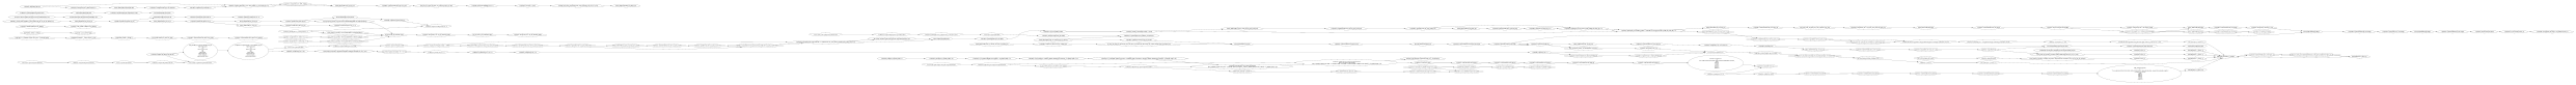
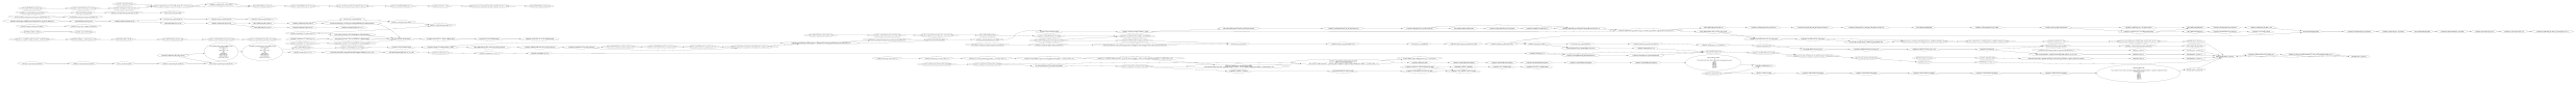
  digraph {
    fontname=Inter
    rankdir=LR
    node [fontname=Inter]
    edge [fontname=Inter]
    n1 [label="(<operator>.logicalNot,!addr)"]
    n2 [label="(wpa_printf,wpa_printf(2, \"hostapd_notif_assoc: Skip event with no address\", req_ies, req_ies_len, reassoc))"]
    n3 [label="(<operator>.minus,-1)"]
    n4 [label="(is_multicast_ether_addr,is_multicast_ether_addr(addr))"]
    n5 [label="(<operator>.logicalNot,!is_multicast_ether_addr(addr))"]
    n6 [label="(RETURN,return -1;,return -1;)"]
    n7 [label="(METHOD_RETURN,int __fastcall)"]
    n8 [label="(<operator>.indirectFieldAccess,v14->eapol_sm)"]
    n9 [label="(<operator>.logicalAnd,!is_multicast_ether_addr(addr)\n    && !is_zero_ether_addr_0(addr)\n    && *(_DWORD *)hapd->own_addr ^ *(_DWORD *)addr | (unsigned __int16)(*(_WORD *)&hapd->own_addr[4] ^ *((_WORD *)addr + 2)))"]
    n10 [label="(hostapd_logger,hostapd_logger(hapd, addr, 1u, 2, \"associated\"))"]
    n11 [label="(<operator>.indirection,*addr)"]
    n12 [label="(<operator>.indirectIndexAccess,addr[1])"]
    n13 [label="(is_zero_ether_addr_0,is_zero_ether_count_0(addr))"]
    n14 [label="(<operator>.logicalNot,!is_zero_ether_addr_0(addr))"]
    n15 [label="(<operator>.logicalAnd,!is_zero_ether_addr_0(addr)\n    && *(_DWORD *)hapd->own_addr ^ *(_DWORD *)addr | (unsigned __int16)(*(_WORD *)&hapd->own_addr[4] ^ *((_WORD *)addr + 2)))"]
    n16 [label="(UNKNOWN,_DWORD *,_DWORD *)"]
    n17 [label="(FIELD_IDENTIFIER,own_addr,own_addr)"]
    n18 [label="(<operator>.or,*(_DWORD *)hapd->own_addr ^ *(_DWORD *)addr | (unsigned __int16)(*(_WORD *)&hapd->own_addr[4] ^ *((_WORD *)addr + 2)))"]
    n19 [label="(<operator>.or,*(_DWORD *)hapd->own_addr ^ *(_DWORD *)addr)"]
    n20 [label="(UNKNOWN,notEquals __int16,unsigned __int16)"]
    n21 [label="(UNKNOWN,_WORD *,_WORD *)"]
    n22 [label="(<operator>.indirection,*(_DWORD *)hapd->own_addr)"]
    n23 [label="(UNKNOWN,_DWORD *,_DWORD *)"]
    n24 [label="(<operator>.cast,(_DWORD *)hapd->own_addr)"]
    n25 [label="(<operator>.cast,(_DWORD *)addr)"]
    n26 [label="(<operator>.indirectFieldAccess,hapd->own_addr)"]
    n27 [label="(<operator>.indirection,*(_DWORD *)addr)"]
    n28 [label="(<operator>.cast,(unsigned __int16)(*(_WORD *)&hapd->own_addr[4] ^ *((_WORD *)addr + 2)))"]
    n29 [label="(FIELD_IDENTIFIER,own_addr,own_addr)"]
    n30 [label="(<operator>.or,*(_WORD *)&hapd->own_addr[4] ^ *((_WORD *)addr + 2))"]
    n31 [label="(UNKNOWN,_WORD *,_WORD *)"]
    n32 [label="(<operator>.cast,(_WORD *)addr)"]
    n33 [label="(<operator>.cast,(_WORD *)&hapd->own_addr[4])"]
    n34 [label="(<operator>.indirectFieldAccess,hapd->own_addr)"]
    n35 [label="(<operator>.addressOf,&hapd->own_addr[4])"]
    n36 [label="(<operator>.indirectIndexAccess,hapd->own_addr[4])"]
    n37 [label="(<operator>.indirection,*((_WORD *)addr + 2))"]
    n38 [label="(<operator>.addition,(_WORD *)addr + 2)"]
    n39 [label="(ieee802_11_parse_elems,ieee802_11_parse_elems(req_ies, req_ies_len, &elems, 0))"]
    n40 [label="(FIELD_IDENTIFIER,wps_ie,wps_ie)"]
    n41 [label="(<operator>.fieldAccess,elems.wps_ie)"]
    n42 [label="(FIELD_IDENTIFIER,wps_ie,wps_ie)"]
    n43 [label="(FIELD_IDENTIFIER,rsn_ie,rsn_ie)"]
    n44 [label="(<operator>.fieldAccess,elems.wps_ie)"]
    n45 [label="(<operator>.fieldAccess,elems.rsn_ie)"]
    n46 [label="(<operator>.assignment,v11 = elems.wps_ie - 2)"]
    n47 [label="(wpa_printf,wpa_printf(2, \"STA included WPS IE in (Re)AssocReq\"))"]
    n48 [label="(ap_get_sta,ap_get_sta(hapd, auth))"]
    n49 [label="(<operator>.subtraction,elems.wps_ie - 2)"]
    n50 [label="(<operator>.assignment,v13 = ap_get_sta(hapd, addr))"]
    n51 [label="(FIELD_IDENTIFIER,rsn_ie,rsn_ie)"]
    n52 [label="(FIELD_IDENTIFIER,wpa_ie,wpa_ie)"]
    n53 [label="(<operator>.fieldAccess,elems.rsn_ie)"]
    n54 [label="(<operator>.fieldAccess,elems.wpa_ie)"]
    n55 [label="(<operator>.assignment,v11 = elems.rsn_ie - 2)"]
    n56 [label="(wpa_printf,wpa_printf(2, \"STA included RSN IE in (Re)AssocReq\"))"]
    n57 [label="(<operator>.subtraction,elems.rsn_ie - 2)"]
    n58 [label="(FIELD_IDENTIFIER,wpa_ie,wpa_ie)"]
    n59 [label="(wpa_printf,wpa_printf(2, \"STA did not include WPS/RSN/WPA IE in (Re)AssocReq\"))"]
    n60 [label="(<operator>.fieldAccess,elems.wpa_ie)"]
    n61 [label="(<operator>.assignment,v11 = elems.wpa_ie - 2)"]
    n62 [label="(wpa_printf,wpa_printf(2, \"STA included WPA IE in (Re)AssocReq\"))"]
    n63 [label="(<operator>.subtraction,elems.wpa_ie - 2)"]
    n64 [label="(ap_sta_ether,ap_sta_add(hapd, addr))"]
    n65 [label="(<operator>.assignment,v14 = ap_sta_add(hapd, addr))"]
    n66 [label="(ap_sta_no_session_timeout,ap_sta_no_session_timeout(hapd, v13))"]
    n67 [label="(accounting_sta_stop,accounting_sta_stop(hapd, v14))"]
    n68 [label="(FIELD_IDENTIFIER,timeout_next,timeout_next)"]
    n69 [label="(<operator>.indirectFieldAccess,v14->timeout_next)"]
    n70 [label="(<operator>.assignment,v14->timeout_next = STA_NULLFUNC)"]
    n71 [label="(FIELD_IDENTIFIER,flags,flags)"]
    n72 [label="(<operator>.indirectFieldAccess,v14->flags)"]
    n73 [label="(hostapd_drv_sta_disassoc,hostapd_drv_sta_disassoc(hapd, addr, 5))"]
    n74 [label="(<operator>.minus,-1)"]
    n75 [label="(RETURN,return -1;,return -1;)"]
    n76 [label="(<operators>.assignmentAnd,v14->flags &= 0xFFFECFFF)"]
    n77 [label="(FIELD_IDENTIFIER,supp_op_classes,supp_op_classes)"]
    n78 [label="(<operator>.fieldAccess,elems.supp_op_classes)"]
    n79 [label="(ap_copy_sta_supp_op_classes,ap_copy_sta_supp_op_classes(v14, elems.supp_op_classes, elems.supp_op_classes_len))"]
    n80 [label="(FIELD_IDENTIFIER,conf,conf)"]
    n81 [label="(<operator>.indirectFieldAccess,hapd->conf)"]
    n82 [label="(FIELD_IDENTIFIER,supp_op_classes_len,supp_op_classes_len)"]
    n83 [label="(<operator>.fieldAccess,elems.supp_op_classes_len)"]
    n84 [label="(<operator>.logicalNot,!hapd->conf->wpa)"]
    n85 [label="(<operator>.logicalAnd,v11 && v12)"]
    n86 [label="(FIELD_IDENTIFIER,flags,flags)"]
    n87 [label="(FIELD_IDENTIFIER,wpa_sm,wpa_sm)"]
    n88 [label="(wpa_printf,wpa_printf(2, \"No WPA/RSN IE from STA\"))"]
    n89 [label="(<operator>.indirectFieldAccess,v14->flags)"]
    n90 [label="(<operator>.indirectFieldAccess,hapd->conf->wpa)"]
    n91 [label="(RETURN_IDENTIFIER,wpa,wpa)"]
    n92 [label="(<operator>.indirectFieldAccess,v14->wpa_sm)"]
    n93 [label="(<operator>.assignment,v22 = 13)"]
    n94 [label="(<operator>.assignment,v15 = v14->wpa_sm)"]
    n95 [label="(<operator>.logicalNot,!v15)"]
    n96 [label="(FIELD_IDENTIFIER,wpa_sm,wpa_sm)"]
    n97 [label="(FIELD_IDENTIFIER,wpa_time,wpa_auth)"]
    n98 [label="(<operator>.indirectFieldAccess,v14->wpa_sm)"]
    n99 [label="(<operator>.indirectFieldAccess,hapd->wpa_auth)"]
    n100 [label="(<operator>.assignment,v14->wpa_sm = v15)"]
    n101 [label="(<operator>.logicalNot,!v15)"]
    n102 [label="(wpa_printf,wpa_printf(5, \"Failed to initialize WPA state machine\", v16, v17, v18))"]
    n103 [label="(<operator>.minus,-1)"]
    n104 [label="(RETURN,return -1;,return -1;)"]
    n105 [label="(<operator>.assignment,v19 = wpa_validate_wpa_ie(\n                hapd->wpa_auth,\n                v15,\n                hapd->iface->freq,\n                v11,\n                v12,\n                elems.mdie,\n                elems.mdie_len,\n                elems.owe_dh,\n                elems.owe_dh_len))"]
    n106 [label="(<operator>.assignment,v20 = v19)"]
    n107 [label="(FIELD_IDENTIFIER,flags,flags)"]
    n108 [label="(wpa_printf,wpa_printf(2, \"WPA/RSN information element rejected? (res %u)\", v19))"]
    n109 [label="(<operator>.indirectFieldAccess,v14->flags)"]
    n110 [label="(wpa_validate_wpa_ie,wpa_validate_wpa_ie(\n                hapd->wpa_auth,\n                v15,\n                hapd->iface->freq,\n                v11,\n                v12,\n                elems.mdie,\n                elems.mdie_len,\n                elems.owe_dh,\n                elems.owe_dh_len))"]
    n111 [label="(FIELD_IDENTIFIER,iface,iface)"]
    n112 [label="(<operator>.indirectFieldAccess,hapd->iface->freq)"]
    n113 [label="(FIELD_IDENTIFIER,minus,mdie)"]
    n114 [label="(<operator>.indirectFieldAccess,hapd->iface)"]
    n115 [label="(FIELD_IDENTIFIER,timed,freq)"]
    n116 [label="(FIELD_IDENTIFIER,check_len,mdie_len)"]
    n117 [label="(<operator>.fieldAccess,elems.mdie_len)"]
    n118 [label="(FIELD_STA,owe_dh,owe_dh)"]
    n119 [label="(<operator>.fieldAccess,elems.owe_dh)"]
    n120 [label="(FIELD_IDENTIFIER,owe_dh_len,owe_dh_len)"]
    n121 [label="(<operator>.fieldAccess,elems.owe_dh_len)"]
    n122 [label="(wpa_hexdump,wpa_hexdump(2, \"IE\", v11, v12))"]
    n123 [label="(<operator>.subtraction,v20 - 2)"]
    n124 [label="(<operator>.assignment,v21 = v20 - 2)"]
    n125 [label="(<operator>.assignment,v22 = 13)"]
    n126 [label="(<operator>.lessThan,v21 < 7)"]
    n127 [label="(<operator>.indirectIndexAccess,dword_47E9E0[v21])"]
    n128 [label="(FIELD_IDENTIFIER,addr,xFFF)"]
    n129 [label="(<operator>.assignment,v22 = dword_47E9E0[v21])"]
    n130 [label="(<operator>.indirectFieldAccess,v14->addr)"]
    n131 [label="(<operator>.logicalAnd,(v14->flags & 0x402) == 1026 && !v14->sa_query_timed_out && v14->sa_query_count > 0)"]
    n132 [label="(ap_check_sa_query_timeout,ap_check_sa_query_timeout(hapd, v14))"]
    n133 [label="(FIELD_IDENTIFIER,flags,flags)"]
    n134 [label="(<operator>.indirectFieldAccess,v14->flags)"]
    n135 [label="(<operator>.equals,(v14->flags & 0x402) == 1026)"]
    n136 [label="(FIELD_IDENTIFIER,sa_query_timed_out,sa_query_timed_out)"]
    n137 [label="(<operator>.indirectFieldAccess,v14->sa_query_timed_out)"]
    n138 [label="(<operator>.and,v14->flags & 0x402)"]
    n139 [label="(<operator>.logicalAnd,!v14->sa_query_timed_out && v14->sa_query_count > 0)"]
    n140 [label="(<operator>.logicalNot,!v14->sa_query_timed_out)"]
    n141 [label="(FIELD_IDENTIFIER,sa_query_count,sa_query_count)"]
    n142 [label="(<operator>.indirectFieldAccess,v14->sa_query_count)"]
    n143 [label="(<operator>.greaterThan,v14->sa_query_count > 0)"]
    n144 [label="(<operator>.logicalAnd,(v14->flags & 0x402) == 1026 && !v14->sa_query_timed_out && v14->auth_alg != 2)"]
    n145 [label="(FIELD_IDENTIFIER,sa_query_count,sa_query_count)"]
    n146 [label="(FIELD_IDENTIFIER,wpa_sm,wpa_sm)"]
    n147 [label="(<operator>.indirectFieldAccess,v14->sa_query_count)"]
    n148 [label="(<operator>.indirectFieldAccess,v14->wpa_sm)"]
    n149 [label="(<operator>.equals,(v14->flags & 0x402) == 1026)"]
    n150 [label="(FIELD_IDENTIFIER,sa_query_timed_out,sa_query_timed_out)"]
    n151 [label="(<operator>.indirectFieldAccess,v14->sa_query_timed_out)"]
    n152 [label="(<operator>.and,v14->flags & 0x402)"]
    n153 [label="(<operator>.logicalAnd,!v14->sa_query_timed_out && v14->auth_alg != 2)"]
    n154 [label="(<operator>.logicalNot,!v14->sa_query_timed_out)"]
    n155 [label="(FIELD_IDENTIFIER,auth_alg,auth_alg)"]
    n156 [label="(<operator>.indirectFieldAccess,v14->auth_alg)"]
    n157 [label="(<operator>.notEquals,v14->auth_alg != 2)"]
    n158 [label="(<operator>.logicalNot,!v14->sa_query_count)"]
    n159 [label="(ap_sta_start_sa_query,ap_sta_comeback_sa_query(hapd, v14))"]
    n160 [label="(hostapd_eid_assoc_comeback_time,hostapd_eid_assoc_comeback_time(hapd, v14, eid))"]
    n161 [label="(<operator>.assignment,v27 = hostapd_eid_assoc_comeback_time(hapd, v14, eid))"]
    n162 [label="(<operator>.subtraction,v27 - eid)"]
    n163 [label="(hostapd_sta_assoc,hostapd_sta_assoc(hapd, addr, reassoc, 0x1Eu, eid, v27 - eid))"]
    n164 [label="(RETURN,return 0;,return 0;)"]
    n165 [label="(<operator>.assignment,v23 = wpa_auth_uses_mfp(v14->wpa_sm))"]
    n166 [label="(FIELD_IDENTIFIER,flags,flags)"]
    n167 [label="(<operator>.indirectFieldAccess,v14->flags)"]
    n168 [label="(wpa_auth_uses_mfp,wpa_auth_uses_mfp(v14->wpa_sm))"]
    n169 [label="(<operator>.assignment,v24 = v14->flags & 0xFFFFFBFF)"]
    n170 [label="(FIELD_IDENTIFIER,flags,flags)"]
    n171 [label="(FIELD_IDENTIFIER,flags,flags)"]
    n172 [label="(<operator>.indirectFieldAccess,v14->flags)"]
    n173 [label="(<operator>.indirectFieldAccess,v14->flags)"]
    n174 [label="(<operator>.and,v14->flags & 0xFFFFFBFF)"]
    n175 [label="(<operator>.assignment,v24 = v14->flags | 0x400)"]
    n176 [label="(<operator>.or,v14->flags | 0x400)"]
    n177 [label="(<operator>.assignment,v14->flags = v24)"]
    n178 [label="(<operator>.assignment,v25 = v14->flags)"]
    n179 [label="(FIELD_IDENTIFIER,flags,flags)"]
    n180 [label="(<operator>.indirectFieldAccess,v14->flags)"]
    n181 [label="(<operator>.assignment,v14->flags = v25 & 0xFFF7FFFC | 3)"]
    n182 [label="(<operator>.and,v25 & 0xFFF7FFFC)"]
    n183 [label="(<operator>.or,v25 & 0xFFF7FFFC | 3)"]
    n184 [label="(<operator>.logicalNot,!reassoc)"]
    n185 [label="(<operator>.logicalOr,!reassoc || (v26 = WPA_ASSOC_FT, v14->auth_alg != 2))"]
-   n186 [label="(<operator>.assignment,v26 = WPA_ASSOC_FT)"]
    n187 [label="(<operator>.assignment,v26 = WPA_ASSOC)"]
    n188 [label="(FIELD_IDENTIFIER,wpa_sm,wpa_sm)"]
    n189 [label="(<operator>.indirectFieldAccess,v14->wpa_sm)"]
    n190 [label="(FIELD_IDENTIFIER,auth_alg,auth_alg)"]
    n191 [label="(<operator>.indirectFieldAccess,v14->auth_alg)"]
    n192 [label="(<operator>.notEquals,v14->auth_alg != 2)"]
    n193 [label="(wpa_auth_sm_event,wpa_auth_sm_event(v14->wpa_sm, v26))"]
    n194 [label="(<operator>.arithmeticShiftRight,v25 >> 1)"]
    n195 [label="(<operator>.and,(v25 >> 1) & 1)"]
    n196 [label="(hostapd_new_assoc_sta,hostapd_new_assoc_sta(hapd, v14, (v25 >> 1) & 1))"]
    n197 [label="(FIELD_IDENTIFIER,eapol_sm,eapol_sm)"]
    n198 [label="(ieee802_1x_notify_port_enabled,ieee802_1x_notify_port_enabled(v14->eapol_sm, 1))"]
    n199 [label="(RETURN,return 0;,return 0;)"]
    n200 [label="(hostapd_drv_sta_disassoc,hostapd_drv_sta_disassoc(hapd, v14->addr, v22))"]
    n201 [label="(ap_free_sta,ap_indication_sta(hapd, v14))"]
    n202 [label="(<operator>.minus,-1)"]
    n203 [label="(RETURN,return -1;,return -1;)"]
    n204 [label="(wpa_printf,wpa_printf(\n        3,\n        \"STA %02x:%02x:%02x:%02x:%02x:%02x not allowed to connect\",\n        *addr,\n        addr[1],\n        addr[2],\n        addr[3],\n        addr[4],\n        addr[5]))"]
    n205 [label="(<operator>.assignment,v22 = 1)"]
    n206 [label="(<operator>.indirectIndexAccess,addr[2])"]
    n207 [label="(<operator>.indirectIndexAccess,addr[3])"]
    n208 [label="(<operator>.indirectIndexAccess,addr[4])"]
    n209 [label="(<operator>.indirectIndexAccess,addr[5])"]
    n210 [label="(<operator>.assignment,v9 = 0)"]
    n211 [label="(<operator>.indirection,*addr)"]
    n212 [label="(<operator>.indirectIndexAccess,addr[1])"]
    n213 [label="(wpa_printf,wpa_printf(\n    2,\n    \"%s: Invalid SA=%02x:%02x:%02x:%02x:%02x:%02x in received indication - ignore this indication silently\",\n    \"hostapd_notif_assoc\",\n    *addr,\n    addr[1],\n    addr[2],\n    addr[3],\n    addr[4],\n    addr[5]))"]
    n214 [label="(RETURN,return v1;,return v9;)"]
    n215 [label="(<operator>.indirectIndexAccess,addr[2])"]
    n216 [label="(<operator>.indirectIndexAccess,addr[3])"]
    n217 [label="(<operator>.indirectIndexAccess,addr[4])"]
    n218 [label="(<operator>.indirectIndexAccess,addr[5])"]
    n219 [label="(METHOD,hostapd_notif_assoc)"]
    n1 -> n2
    n2 -> n3
    n3 -> n6
    n4 -> n5
    n5 -> n9
    n5 -> n13
    n6 -> n7
    n7 -> n8
    n8 -> n198
    n9 -> n10
    n9 -> n11
    n11 -> n12
    n12 -> n206
    n13 -> n14
    n14 -> n15
    n14 -> n16
    n15 -> n9
    n16 -> n17
    n17 -> n26
    n18 -> n15
    n19 -> n20
    n20 -> n21
    n21 -> n29
    n22 -> n23
    n22 -> n24
    n23 -> n25
    n25 -> n27
    n26 -> n24
    n28 -> n18
    n29 -> n34
    n30 -> n28
    n31 -> n32
    n34 -> n36
    n35 -> n33
    n37 -> n30
    n38 -> n37
    n39 -> n40
    n40 -> n41
    n41 -> n42
    n41 -> n43
    n42 -> n44
    n43 -> n45
    n44 -> n49
    n45 -> n51
    n45 -> n52
    n46 -> n47
    n47 -> n48
    n48 -> n50
    n50 -> n64
    n51 -> n53
    n52 -> n54
    n53 -> n57
    n54 -> n58
    n54 -> n59
    n55 -> n56
    n56 -> n48
    n58 -> n60
    n59 -> n48
    n60 -> n63
    n61 -> n62
    n61 -> n63
    n62 -> n48
    n64 -> n65
    n66 -> n67
    n68 -> n69
    n69 -> n70
    n70 -> n71
    n71 -> n72
    n72 -> n76
    n73 -> n74
    n74 -> n75
    n75 -> n7
    n77 -> n76
    n77 -> n78
    n78 -> n80
    n79 -> n80
    n80 -> n81
    n81 -> n91
    n82 -> n83
    n83 -> n79
    n84 -> n85
    n84 -> n85
    n84 -> n86
    n85 -> n87
    n85 -> n88
    n86 -> n89
    n87 -> n92
    n88 -> n93
    n89 -> n178
    n90 -> n84
    n91 -> n90
    n92 -> n94
    n93 -> n128
    n94 -> n95
    n95 -> n96
    n95 -> n97
    n96 -> n98
    n97 -> n99
    n98 -> n100
    n99 -> n111
    n100 -> n101
    n101 -> n97
    n101 -> n102
    n102 -> n103
    n103 -> n104
    n104 -> n7
    n105 -> n106
    n105 -> n107
    n106 -> n108
    n107 -> n109
    n108 -> n122
    n109 -> n138
    n110 -> n105
    n112 -> n113
    n114 -> n115
    n115 -> n112
    n116 -> n117
    n117 -> n118
    n118 -> n119
    n119 -> n120
    n121 -> n110
    n121 -> n120
    n122 -> n123
    n123 -> n124
    n124 -> n125
    n125 -> n126
    n126 -> n127
    n126 -> n128
    n127 -> n129
    n128 -> n130
    n129 -> n128
    n130 -> n200
    n131 -> n132
    n131 -> n133
    n132 -> n133
    n133 -> n134
    n134 -> n152
    n135 -> n131
    n135 -> n136
    n136 -> n137
    n137 -> n140
    n138 -> n135
    n139 -> n131
    n140 -> n139
    n140 -> n141
    n141 -> n142
    n142 -> n143
    n143 -> n139
    n144 -> n145
    n144 -> n146
    n145 -> n147
    n146 -> n148
    n147 -> n158
    n148 -> n168
    n149 -> n144
    n149 -> n150
    n150 -> n151
    n151 -> n154
    n152 -> n149
    n153 -> n144
    n154 -> n153
    n154 -> n155
    n155 -> n156
    n156 -> n157
    n157 -> n153
    n158 -> n159
    n158 -> n160
    n159 -> n160
    n160 -> n161
    n161 -> n162
    n162 -> n163
    n163 -> n164
    n164 -> n7
    n165 -> n166
    n166 -> n167
    n167 -> n174
    n168 -> n165
    n169 -> n170
    n169 -> n171
    n170 -> n172
    n171 -> n173
    n172 -> n176
    n173 -> n177
    n174 -> n169
    n174 -> n175
    n175 -> n171
    n177 -> n86
    n178 -> n179
    n179 -> n180
    n180 -> n182
    n182 -> n183
    n183 -> n181
    n184 -> n185
-   n184 -> n186
    n185 -> n187
    n185 -> n188
-   n186 -> n190
    n187 -> n188
    n188 -> n189
    n189 -> n193
    n190 -> n191
    n191 -> n192
    n192 -> n185
    n193 -> n194
    n194 -> n195
    n195 -> n196
    n196 -> n197
    n198 -> n199
    n199 -> n7
    n200 -> n201
    n201 -> n202
    n202 -> n203
    n203 -> n7
    n204 -> n205
    n206 -> n207
    n207 -> n208
    n208 -> n209
    n209 -> n204
    n210 -> n205
    n210 -> n211
    n211 -> n212
    n212 -> n215
    n213 -> n214
    n214 -> n7
    n215 -> n216
    n216 -> n217
    n217 -> n218
    n218 -> n213
    n219 -> n1
  }
